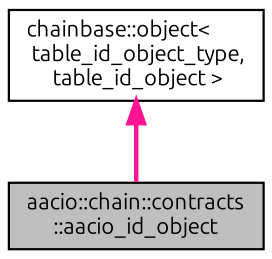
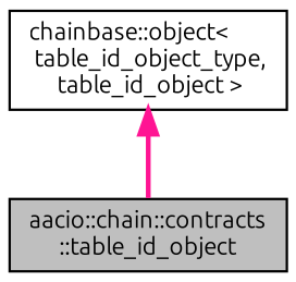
  digraph {
    fontname=Ubuntu
    node [color=black fontname=Ubuntu fontsize=10 shape=record style=filled]
-   n1 [fillcolor=grey75 fontcolor=black height=0.2 label="aacio::chain::contracts\l::aacio_id_object" width=0.4]
+   n1 [fillcolor=grey75 fontcolor=black height=0.2 label="aacio::chain::contracts\l::table_id_object" width=0.4]
    n2 [fillcolor=white height=0.2 label="chainbase::object\<\l table_id_object_type,\l table_id_object \>" width=0.4]
    n2 -> n1 [color=deeppink dir=back fontname=Ubuntu fontsize=10 labelfontname=Helvetica labelfontsize=10 style=bold]
  }
